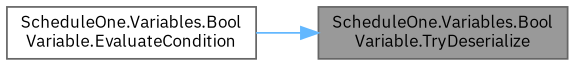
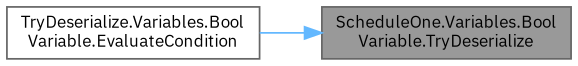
  digraph {
    rankdir=RL
    fontname="IBM Plex Sans"
    node [fontname="IBM Plex Sans" fontsize=10 shape=box style=filled]
    n1 [color=gray40 fillcolor=grey60 fontcolor=black height=0.2 label="ScheduleOne.Variables.Bool\lVariable.TryDeserialize" width=0.4]
-   n2 [color=grey40 fillcolor=white height=0.2 label="ScheduleOne.Variables.Bool\lVariable.EvaluateCondition" width=0.4]
+   n2 [color=grey40 fillcolor=white height=0.2 label="TryDeserialize.Variables.Bool\lVariable.EvaluateCondition" width=0.4]
    n1 -> n2 [color=steelblue1 dir=back fontname="IBM Plex Sans" fontsize=10 labelfontname=Helvetica labelfontsize=10 style=solid]
  }
